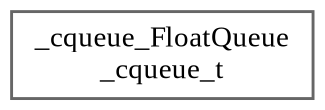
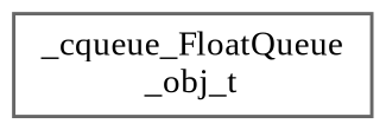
  digraph {
    rankdir=LR
    fontname="Liberation Serif"
-   n1 [color=grey40 fillcolor=white fontname="Liberation Serif" fontsize=10 height=0.2 label="_cqueue_FloatQueue\l_cqueue_t" shape=box style=filled width=0.4]
+   n1 [color=grey40 fillcolor=white fontname="Liberation Serif" fontsize=10 height=0.2 label="_cqueue_FloatQueue\l_obj_t" shape=box style=filled width=0.4]
  }
